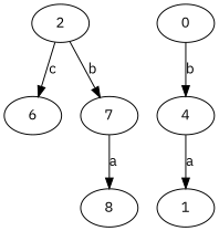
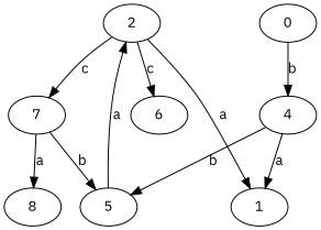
  strict digraph {
    fontname="IBM Plex Sans"
    node [fontname="IBM Plex Sans"]
    edge [fontname="IBM Plex Sans"]
    2
    1
    6
    7
+   5
    n6 [label=8]
    0
    4
+   2 -> 1 [label=a]
    2 -> 6 [label=c]
-   2 -> 7 [label=b]
+   2 -> 7 [label=c]
+   7 -> 5 [label=b]
    7 -> n6 [label=a]
+   5 -> 2 [label=a]
    0 -> 4 [label=b]
    4 -> 1 [label=a]
+   4 -> 5 [label=b]
  }
